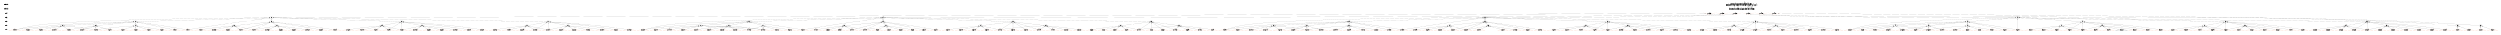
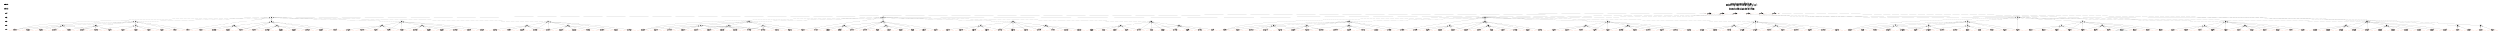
  digraph {
    node [shape=triangle color=coral fillcolor=coral]
    edge [dir=back style=solid]
    LevelTitle1 [shape=plaintext color="" fillcolor=""]
    LevelTitle2 [shape=plaintext color="" fillcolor=""]
    Level4 [shape=plaintext color="" fillcolor=""]
    Level3 [shape=plaintext color="" fillcolor=""]
    Level2 [shape=plaintext color="" fillcolor=""]
    Level1 [shape=plaintext color="" fillcolor=""]
    Level0 [shape=plaintext color="" fillcolor=""]
    n8 [fontname="Times-Roman" fontsize=20 label="Network structure visualized by ABC\nBenchmark \"top\". Time was Wed Oct 16 16:07:34 2024. " shape=plaintext color="" fillcolor=""]
    n9 [fontname="Times-Roman" fontsize=18 label="The network contains 58 logic nodes and 0 latches.\n" shape=plaintext color="" fillcolor=""]
    n10 [label=pv198_3_ shape=invtriangle]
    n11 [label=pv198_0_ shape=invtriangle]
    n12 [label=pv198_2_ shape=invtriangle]
    n13 [label=pv198_1_ shape=invtriangle]
    n14 [label=pv194_0_ shape=invtriangle]
    n15 [label=pv194_1_ shape=invtriangle]
    n16 [label="200\n" shape=ellipse color="" fillcolor=""]
    n17 [label="214\n" shape=ellipse color="" fillcolor=""]
    n18 [label="228\n" shape=ellipse color="" fillcolor=""]
    n19 [label="242\n" shape=ellipse color="" fillcolor=""]
    n20 [label="201\n" shape=ellipse color="" fillcolor=""]
    n21 [label="205\n" shape=ellipse color="" fillcolor=""]
    n22 [label="208\n" shape=ellipse color="" fillcolor=""]
    n23 [label="211\n" shape=ellipse color="" fillcolor=""]
    n24 [label="215\n" shape=ellipse color="" fillcolor=""]
    n25 [label="219\n" shape=ellipse color="" fillcolor=""]
    n26 [label="222\n" shape=ellipse color="" fillcolor=""]
    n27 [label="225\n" shape=ellipse color="" fillcolor=""]
    n28 [label="229\n" shape=ellipse color="" fillcolor=""]
    n29 [label="233\n" shape=ellipse color="" fillcolor=""]
    n30 [label="236\n" shape=ellipse color="" fillcolor=""]
    n31 [label="239\n" shape=ellipse color="" fillcolor=""]
    n32 [label="243\n" shape=ellipse color="" fillcolor=""]
    n33 [label="247\n" shape=ellipse color="" fillcolor=""]
    n34 [label="250\n" shape=ellipse color="" fillcolor=""]
    n35 [label="253\n" shape=ellipse color="" fillcolor=""]
    n36 [label="202\n" shape=ellipse color="" fillcolor=""]
    n37 [label="203\n" shape=ellipse color="" fillcolor=""]
    n38 [label="204\n" shape=ellipse color="" fillcolor=""]
    n39 [label="206\n" shape=ellipse color="" fillcolor=""]
    n40 [label="207\n" shape=ellipse color="" fillcolor=""]
    n41 [label="209\n" shape=ellipse color="" fillcolor=""]
    n42 [label="210\n" shape=ellipse color="" fillcolor=""]
    n43 [label="212\n" shape=ellipse color="" fillcolor=""]
    n44 [label="213\n" shape=ellipse color="" fillcolor=""]
    n45 [label="216\n" shape=ellipse color="" fillcolor=""]
    n46 [label="217\n" shape=ellipse color="" fillcolor=""]
    n47 [label="218\n" shape=ellipse color="" fillcolor=""]
    n48 [label="220\n" shape=ellipse color="" fillcolor=""]
    n49 [label="221\n" shape=ellipse color="" fillcolor=""]
    n50 [label="223\n" shape=ellipse color="" fillcolor=""]
    n51 [label="224\n" shape=ellipse color="" fillcolor=""]
    n52 [label="226\n" shape=ellipse color="" fillcolor=""]
    n53 [label="227\n" shape=ellipse color="" fillcolor=""]
    n54 [label="230\n" shape=ellipse color="" fillcolor=""]
    n55 [label="231\n" shape=ellipse color="" fillcolor=""]
    n56 [label="232\n" shape=ellipse color="" fillcolor=""]
    n57 [label="234\n" shape=ellipse color="" fillcolor=""]
    n58 [label="235\n" shape=ellipse color="" fillcolor=""]
    n59 [label="237\n" shape=ellipse color="" fillcolor=""]
    n60 [label="238\n" shape=ellipse color="" fillcolor=""]
    n61 [label="240\n" shape=ellipse color="" fillcolor=""]
    n62 [label="241\n" shape=ellipse color="" fillcolor=""]
    n63 [label="244\n" shape=ellipse color="" fillcolor=""]
    n64 [label="245\n" shape=ellipse color="" fillcolor=""]
    n65 [label="246\n" shape=ellipse color="" fillcolor=""]
    n66 [label="248\n" shape=ellipse color="" fillcolor=""]
    n67 [label="249\n" shape=ellipse color="" fillcolor=""]
    n68 [label="251\n" shape=ellipse color="" fillcolor=""]
    n69 [label="252\n" shape=ellipse color="" fillcolor=""]
    n70 [label="254\n" shape=ellipse color="" fillcolor=""]
    n71 [label="255\n" shape=ellipse color="" fillcolor=""]
    n72 [label="256\n" shape=ellipse color="" fillcolor=""]
    n73 [label="257\n" shape=ellipse color="" fillcolor=""]
    n74 [label=pv28_20_]
    n75 [label=pv56_12_]
    n76 [label=pv56_23_]
+   n77 [label=pv88_6_]
    n78 [label=pv88_19_]
    n79 [label=pv120_16_]
    n80 [label=pv120_29_]
    n81 [label=pv168_9_]
    n82 [label=pv180_10_]
    n83 [label=pv28_10_]
    n84 [label=pv56_13_]
    n85 [label=pv56_22_]
    n86 [label=pv88_7_]
    n87 [label=pv88_29_]
    n88 [label=pv120_15_]
    n89 [label=pv180_4_]
    n90 [label=pv56_14_]
    n91 [label=pv56_25_]
    n92 [label=pv88_8_]
    n93 [label=pv88_17_]
    n94 [label=pv88_28_]
    n95 [label=pv120_18_]
    n96 [label=pv180_5_]
    n97 [label=pv180_12_]
    n98 [label=pv192_0_]
    n99 [label=pv56_15_]
    n100 [label=pv56_24_]
    n101 [label=pv88_9_]
    n102 [label=pv88_18_]
    n103 [label=pv88_27_]
    n104 [label=pv120_17_]
    n105 [label=pv168_8_]
    n106 [label=pv180_6_]
    n107 [label=pv88_2_]
    n108 [label=pv88_15_]
    n109 [label=pv88_26_]
    n110 [label=pv120_12_]
    n111 [label=pv88_3_]
    n112 [label=pv88_16_]
    n113 [label=pv88_25_]
    n114 [label=pv120_11_]
    n115 [label=pv180_0_]
    n116 [label=pv56_10_]
    n117 [label=pv56_21_]
    n118 [label=pv88_4_]
    n119 [label=pv58_13_]
    n120 [label=pv88_24_]
    n121 [label=pv120_14_]
    n122 [label=pv126_5_]
    n123 [label=pv180_1_]
    n124 [label=pv56_11_]
    n125 [label=pv56_20_]
    n126 [label=pv88_5_]
    n127 [label=pv88_14_]
    n128 [label=pv88_23_]
    n129 [label=pv120_13_]
    n130 [label=pv180_2_]
    n131 [label=pv28_8_]
    n132 [label=pv56_5_]
    n133 [label=pv88_11_]
    n134 [label=pv88_22_]
    n135 [label=pv120_5_]
    n136 [label=pv132_0_]
    n137 [label=pv156_6_]
    n138 [label=pv168_1_]
    n139 [label=pv189_0_]
    n140 [label=pv28_9_]
    n141 [label=pv56_4_]
    n142 [label=pv88_12_]
    n143 [label=pv88_21_]
    n144 [label=pv120_6_]
    n145 [label=pv156_5_]
    n146 [label=pv156_10_]
    n147 [label=pv168_2_]
    n148 [label=pv189_1_]
    n149 [label=pv28_6_]
    n150 [label=pv56_7_]
    n151 [label=pv88_20_]
    n152 [label=pv120_3_]
    n153 [label=pv120_10_]
    n154 [label=pv156_8_]
    n155 [label=pv189_2_]
    n156 [label=pv28_7_]
    n157 [label=pv56_6_]
    n158 [label=pv88_10_]
    n159 [label=pv120_4_]
    n160 [label=pv168_0_]
    n161 [label=pv28_4_]
    n162 [label=pv56_9_]
    n163 [label=pv120_1_]
    n164 [label=pv168_5_]
    n165 [label=pv98_5_]
    n166 [label=pv56_8_]
    n167 [label=pv120_2_]
    n168 [label=pv556_9_]
    n169 [label=pv156_14_]
    n170 [label=pv168_6_]
    n171 [label=pv28_2_]
    n172 [label=pv156_13_]
    n173 [label=pv28_3_]
    n174 [label=pv120_0_]
    n175 [label=pv156_12_]
    n176 [label=pv168_4_]
    n177 [label=pv28_0_]
    n178 [label=pv186_1_]
    n179 [label=pv28_1_]
    n180 [label=pv144_4_]
    n181 [label=pv186_2_]
    n182 [label=pv144_5_]
    n183 [label=pv156_0_]
    n184 [label=pv132_5_]
    n185 [label=pv144_6_]
    n186 [label=pv56_1_]
    n187 [label=pv120_9_]
    n188 [label=pv120_30_]
    n189 [label=pv132_4_]
    n190 [label=pv156_2_]
    n191 [label=pv56_0_]
    n192 [label=pv88_30_]
    n193 [label=pv132_3_]
    n194 [label=pv144_8_]
    n195 [label=pv156_1_]
    n196 [label=pv28_19_]
    n197 [label=pv56_3_]
    n198 [label=pv88_31_]
    n199 [label=pv120_7_]
    n200 [label=pv132_2_]
    n201 [label=pv144_9_]
    n202 [label=pv156_4_]
    n203 [label=pv56_2_]
    n204 [label=pv120_8_]
    n205 [label=pv120_20_]
    n206 [label=pv132_1_]
    n207 [label=pv186_0_]
    n208 [label=pv28_17_]
    n209 [label=pv120_21_]
    n210 [label=pv126_3_]
    n211 [label=pv144_10_]
    n212 [label=pv168_12_]
    n213 [color=black label=pv28_18_]
    n214 [label=pv28_27_]
    n215 [label=pv120_22_]
    n216 [label=pv126_4_]
    n217 [label=pv28_15_]
    n218 [label=pv28_26_]
    n219 [label=pv88_0_]
    n220 [label=pv120_23_]
    n221 [label=pv126_1_]
    n222 [label=pv144_12_]
    n223 [label=pv168_14_]
    n224 [label=pv28_16_]
    n225 [label=pv28_25_]
    n226 [label=pv88_1_]
    n227 [label=pv120_24_]
    n228 [label=pv120_31_]
    n229 [label=pv126_2_]
    n230 [label=pv168_13_]
    n231 [label=pv28_13_]
    n232 [label=pv28_24_]
    n233 [label=pv56_16_]
    n234 [label=pv56_27_]
    n235 [label=pv120_25_]
    n236 [label=pv144_14_]
    n237 [label=pv180_14_]
    n238 [label=pv192_2_]
    n239 [label=pv28_14_]
    n240 [label=pv28_23_]
    n241 [label=pv56_17_]
    n242 [label=pv56_26_]
    n243 [label=pv120_19_]
    n244 [label=pv120_26_]
    n245 [label=pv126_0_]
    n246 [label=pv144_0_]
    n247 [label=pv144_13_]
    n248 [label=pv180_8_]
    n249 [label=pv180_13_]
    n250 [label=pv192_1_]
    n251 [label=pv28_11_]
    n252 [label=pv28_22_]
    n253 [label=pv56_18_]
    n254 [label=pv120_27_]
    n255 [label=pv144_1_]
    n256 [label=pv168_10_]
    n257 [label=pv180_9_]
    n258 [label=pv183_0_]
    n259 [label=pv28_12_]
    n260 [label=pv28_21_]
    n261 [label=pv56_19_]
    n262 [label=pv120_28_]
    n263 [label=pv144_2_]
    n264 [label=pv183_1_]
    subgraph sub_1 {
      LevelTitle1
      LevelTitle2
      Level4
      Level3
      Level2
      Level1
      Level0
    }
    subgraph sub_2 {
      rank=same
      LevelTitle1
      n8
    }
    subgraph sub_3 {
      rank=same
      LevelTitle2
      n9
    }
    subgraph sub_4 {
      rank=same
      Level4
      n10
      n11
      n12
      n13
      n14
      n15
    }
    subgraph sub_5 {
      rank=same
      Level3
      n16
      n17
      n18
      n19
    }
    subgraph sub_6 {
      rank=same
      Level2
      n20
      n21
      n22
      n23
      n24
      n25
      n26
      n27
      n28
      n29
      n30
      n31
      n32
      n33
      n34
      n35
    }
    subgraph sub_7 {
      rank=same
      Level1
      n36
      n37
      n38
      n39
      n40
      n41
      n42
      n43
      n44
      n45
      n46
      n47
      n48
      n49
      n50
      n51
      n52
      n53
      n54
      n55
      n56
      n57
      n58
      n59
      n60
      n61
      n62
      n63
      n64
      n65
      n66
      n67
      n68
      n69
      n70
      n71
      n72
      n73
    }
    subgraph sub_8 {
      rank=same
      Level0
      n74
      n75
      n76
+     n77
      n78
      n79
      n80
      n81
      n82
      n83
      n84
      n85
      n86
      n87
      n88
      n89
      n90
      n91
      n92
      n93
      n94
      n95
      n96
      n97
      n98
      n99
      n100
      n101
      n102
      n103
      n104
      n105
      n106
      n107
      n108
      n109
      n110
      n111
      n112
      n113
      n114
      n115
      n116
      n117
      n118
      n119
      n120
      n121
      n122
      n123
      n124
      n125
      n126
      n127
      n128
      n129
      n130
      n131
      n132
      n133
      n134
      n135
      n136
      n137
      n138
      n139
      n140
      n141
      n142
      n143
      n144
      n145
      n146
      n147
      n148
      n149
      n150
      n151
      n152
      n153
      n154
      n155
      n156
      n157
      n158
      n159
      n160
      n161
      n162
      n163
      n164
      n165
      n166
      n167
      n168
      n169
      n170
      n171
      n172
      n173
      n174
      n175
      n176
      n177
      n178
      n179
      n180
      n181
      n182
      n183
      n184
      n185
      n186
      n187
      n188
      n189
      n190
      n191
      n192
      n193
      n194
      n195
      n196
      n197
      n198
      n199
      n200
      n201
      n202
      n203
      n204
      n205
      n206
      n207
      n208
      n209
      n210
      n211
      n212
      n213
      n214
      n215
      n216
      n217
      n218
      n219
      n220
      n221
      n222
      n223
      n224
      n225
      n226
      n227
      n228
      n229
      n230
      n231
      n232
      n233
      n234
      n235
      n236
      n237
      n238
      n239
      n240
      n241
      n242
      n243
      n244
      n245
      n246
      n247
      n248
      n249
      n250
      n251
      n252
      n253
      n254
      n255
      n256
      n257
      n258
      n259
      n260
      n261
      n262
      n263
      n264
    }
    LevelTitle1 -> LevelTitle2 [style=invis]
    LevelTitle2 -> Level4 [style=invis]
    Level4 -> Level3 [style=invis]
    Level3 -> Level2 [style=invis]
    Level2 -> Level1 [style=invis]
    Level1 -> Level0 [style=invis]
    n8 -> n9 [style=invis]
    n9 -> n10 [style=invis]
    n9 -> n11 [style=invis]
    n9 -> n12 [style=invis]
    n9 -> n13 [style=invis]
    n9 -> n14 [style=invis]
    n9 -> n15 [style=invis]
    n10 -> n11 [style=invis]
    n10 -> n16
    n11 -> n12 [style=invis]
    n11 -> n17
    n12 -> n13 [style=invis]
    n12 -> n18
    n13 -> n14 [style=invis]
    n13 -> n19
    n14 -> n15 [style=invis]
    n14 -> n72
    n15 -> n73
    n16 -> n20
    n16 -> n21
    n16 -> n22
    n16 -> n23
    n16 -> n98
    n16 -> n250
    n17 -> n24
    n17 -> n25
    n17 -> n26
    n17 -> n27
    n17 -> n258
    n17 -> n264
    n18 -> n28
    n18 -> n29
    n18 -> n30
    n18 -> n31
    n18 -> n139
    n18 -> n148
    n19 -> n32
    n19 -> n33
    n19 -> n34
    n19 -> n35
    n19 -> n178
    n19 -> n207
    n20 -> n36
    n20 -> n37
    n20 -> n38
    n20 -> n98
    n20 -> n238
    n20 -> n250
    n21 -> n39
    n21 -> n40
    n21 -> n115
    n21 -> n120
    n21 -> n123
    n21 -> n227
    n22 -> n41
    n22 -> n42
    n22 -> n136
    n22 -> n245
    n22 -> n248
    n22 -> n257
    n23 -> n43
    n23 -> n44
    n23 -> n89
    n23 -> n94
    n23 -> n96
    n23 -> n262
    n24 -> n45
    n24 -> n46
    n24 -> n47
    n24 -> n258
    n24 -> n264
    n25 -> n48
    n25 -> n49
    n25 -> n141
    n25 -> n161
    n25 -> n246
    n25 -> n255
    n26 -> n50
    n26 -> n51
    n26 -> n75
    n26 -> n194
    n26 -> n201
    n26 -> n259
    n27 -> n52
    n27 -> n53
    n27 -> n131
    n27 -> n166
    n27 -> n180
    n27 -> n182
    n28 -> n54
    n28 -> n55
    n28 -> n56
    n28 -> n139
    n28 -> n148
    n28 -> n155
    n29 -> n57
    n29 -> n58
    n29 -> n92
    n29 -> n138
    n29 -> n160
    n29 -> n204
    n30 -> n59
    n30 -> n60
    n30 -> n79
    n30 -> n81
    n30 -> n105
    n30 -> n112
    n31 -> n61
    n31 -> n62
    n31 -> n110
    n31 -> n142
    n31 -> n164
    n31 -> n176
    n32 -> n63
    n32 -> n64
    n32 -> n65
    n32 -> n178
    n32 -> n181
    n32 -> n207
    n33 -> n66
    n33 -> n67
    n33 -> n74
    n33 -> n125
    n33 -> n183
    n33 -> n195
    n34 -> n68
    n34 -> n69
    n34 -> n154
    n34 -> n168
    n34 -> n174
    n34 -> n219
    n35 -> n70
    n35 -> n71
    n35 -> n100
    n35 -> n145
    n35 -> n202
    n35 -> n232
    n36 -> n97
    n36 -> n122
    n36 -> n184
    n36 -> n237
    n36 -> n249
    n37 -> n97
    n37 -> n189
    n37 -> n216
    n37 -> n249
    n38 -> n97
    n38 -> n193
    n38 -> n200
    n38 -> n210
    n38 -> n229
    n39 -> n113
    n39 -> n115
    n39 -> n123
    n39 -> n130
    n39 -> n235
    n40 -> n115
    n40 -> n128
    n40 -> n134
    n40 -> n215
    n40 -> n220
    n41 -> n82
    n41 -> n206
    n41 -> n221
    n41 -> n248
    n41 -> n257
    n42 -> n188
    n42 -> n192
    n42 -> n198
    n42 -> n228
    n42 -> n248
    n43 -> n80
    n43 -> n87
    n43 -> n89
    n43 -> n96
    n43 -> n106
    n44 -> n89
    n44 -> n103
    n44 -> n109
    n44 -> n244
    n44 -> n254
    n45 -> n208
    n45 -> n222
    n45 -> n236
    n45 -> n241
    n45 -> n247
    n46 -> n222
    n46 -> n224
    n46 -> n233
    n46 -> n247
    n47 -> n90
    n47 -> n99
    n47 -> n217
    n47 -> n222
    n47 -> n239
    n48 -> n132
    n48 -> n165
    n48 -> n246
    n48 -> n255
    n48 -> n263
    n49 -> n171
    n49 -> n173
    n49 -> n197
    n49 -> n203
    n49 -> n246
    n50 -> n84
    n50 -> n194
    n50 -> n201
    n50 -> n211
    n50 -> n231
    n51 -> n83
    n51 -> n116
    n51 -> n124
    n51 -> n194
    n51 -> n251
    n52 -> n140
    n52 -> n162
    n52 -> n180
    n52 -> n182
    n52 -> n185
    n53 -> n149
    n53 -> n150
    n53 -> n156
    n53 -> n157
    n53 -> n180
    n54 -> n143
    n54 -> n209
    n54 -> n212
    n54 -> n223
    n54 -> n230
    n55 -> n151
    n55 -> n205
    n55 -> n212
    n55 -> n230
    n56 -> n78
    n56 -> n95
    n56 -> n102
    n56 -> n212
    n56 -> n243
    n57 -> n101
    n57 -> n138
    n57 -> n147
    n57 -> n160
    n57 -> n187
+   n58 -> n77
    n58 -> n86
    n58 -> n144
    n58 -> n160
    n58 -> n199
    n59 -> n81
    n59 -> n93
    n59 -> n104
    n59 -> n105
    n59 -> n256
    n60 -> n88
    n60 -> n105
    n60 -> n108
    n60 -> n121
    n60 -> n127
    n61 -> n119
    n61 -> n129
    n61 -> n164
    n61 -> n170
    n61 -> n176
    n62 -> n114
    n62 -> n133
    n62 -> n153
    n62 -> n158
    n62 -> n176
    n63 -> n126
    n63 -> n135
    n63 -> n169
    n63 -> n172
    n63 -> n175
    n64 -> n118
    n64 -> n159
    n64 -> n172
    n64 -> n175
    n65 -> n107
    n65 -> n111
    n65 -> n152
    n65 -> n167
    n65 -> n175
    n66 -> n117
    n66 -> n183
    n66 -> n190
    n66 -> n195
    n66 -> n260
    n67 -> n183
    n67 -> n196
    n67 -> n213
    n67 -> n253
    n67 -> n261
    n68 -> n146
    n68 -> n154
    n68 -> n163
    n68 -> n168
    n68 -> n226
    n69 -> n154
    n69 -> n214
    n69 -> n218
    n69 -> n234
    n69 -> n242
    n70 -> n91
    n70 -> n137
    n70 -> n145
    n70 -> n202
    n70 -> n225
    n71 -> n76
    n71 -> n85
    n71 -> n202
    n71 -> n240
    n71 -> n252
    n72 -> n177
    n72 -> n191
    n73 -> n179
    n73 -> n186
  }
